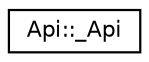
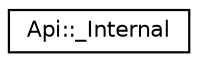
  digraph {
    rankdir=LR
-   n1 [color=black fillcolor=white fontname=Helvetica fontsize=10 height=0.2 label="Api::_Api" shape=record style=filled width=0.4]
+   n1 [color=black fillcolor=white fontname=Helvetica fontsize=10 height=0.2 label="Api::_Internal" shape=record style=filled width=0.4]
  }
